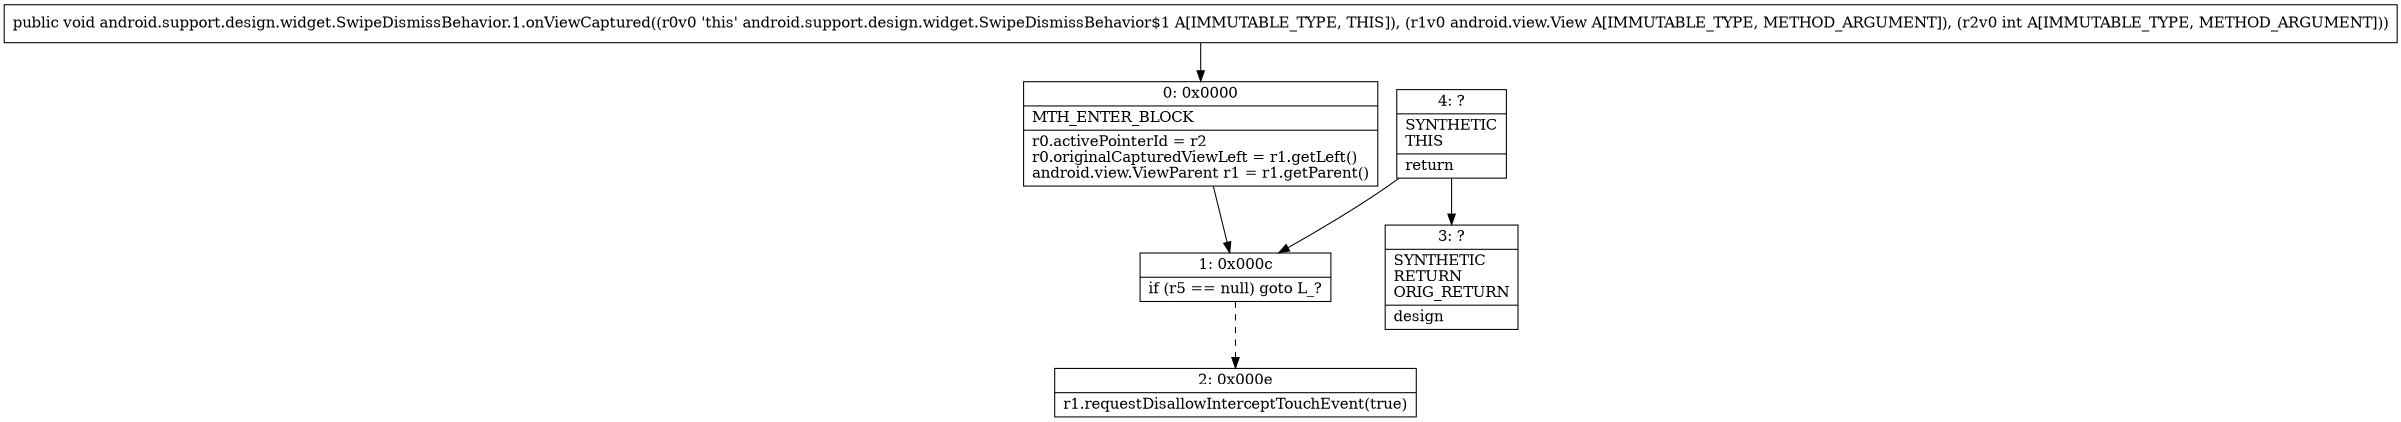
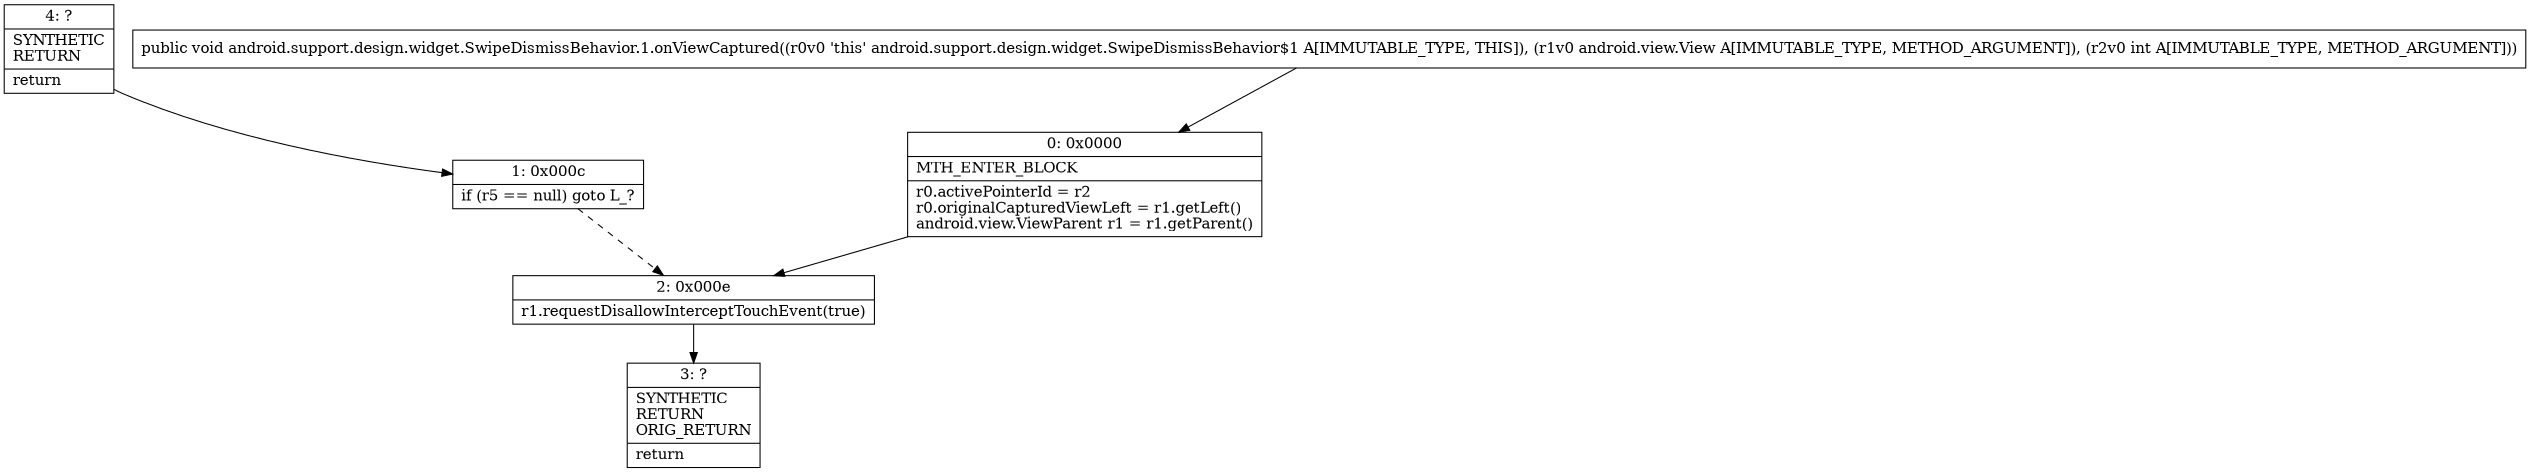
  digraph {
    node [shape=record]
    n1 [label="{0\:\ 0x0000|MTH_ENTER_BLOCK\l|r0.activePointerId = r2\lr0.originalCapturedViewLeft = r1.getLeft()\landroid.view.ViewParent r1 = r1.getParent()\l}"]
    n2 [label="{1\:\ 0x000c|if (r5 == null) goto L_?\l}"]
    n3 [label="{2\:\ 0x000e|r1.requestDisallowInterceptTouchEvent(true)\l}"]
-   n4 [label="{3\:\ ?|SYNTHETIC\lRETURN\lORIG_RETURN\l|design\l}"]
-   n5 [label="{4\:\ ?|SYNTHETIC\lTHIS\l|return\l}"]
+   n4 [label="{3\:\ ?|SYNTHETIC\lRETURN\lORIG_RETURN\l|return\l}"]
+   n5 [label="{4\:\ ?|SYNTHETIC\lRETURN\l|return\l}"]
    n6 [label="{public void android.support.design.widget.SwipeDismissBehavior.1.onViewCaptured((r0v0 'this' android.support.design.widget.SwipeDismissBehavior$1 A[IMMUTABLE_TYPE, THIS]), (r1v0 android.view.View A[IMMUTABLE_TYPE, METHOD_ARGUMENT]), (r2v0 int A[IMMUTABLE_TYPE, METHOD_ARGUMENT])) }"]
-   n1 -> n2
+   n1 -> n3
    n2 -> n3 [style=dashed]
-   n5 -> n4
+   n3 -> n4
    n5 -> n2
    n6 -> n1
  }
